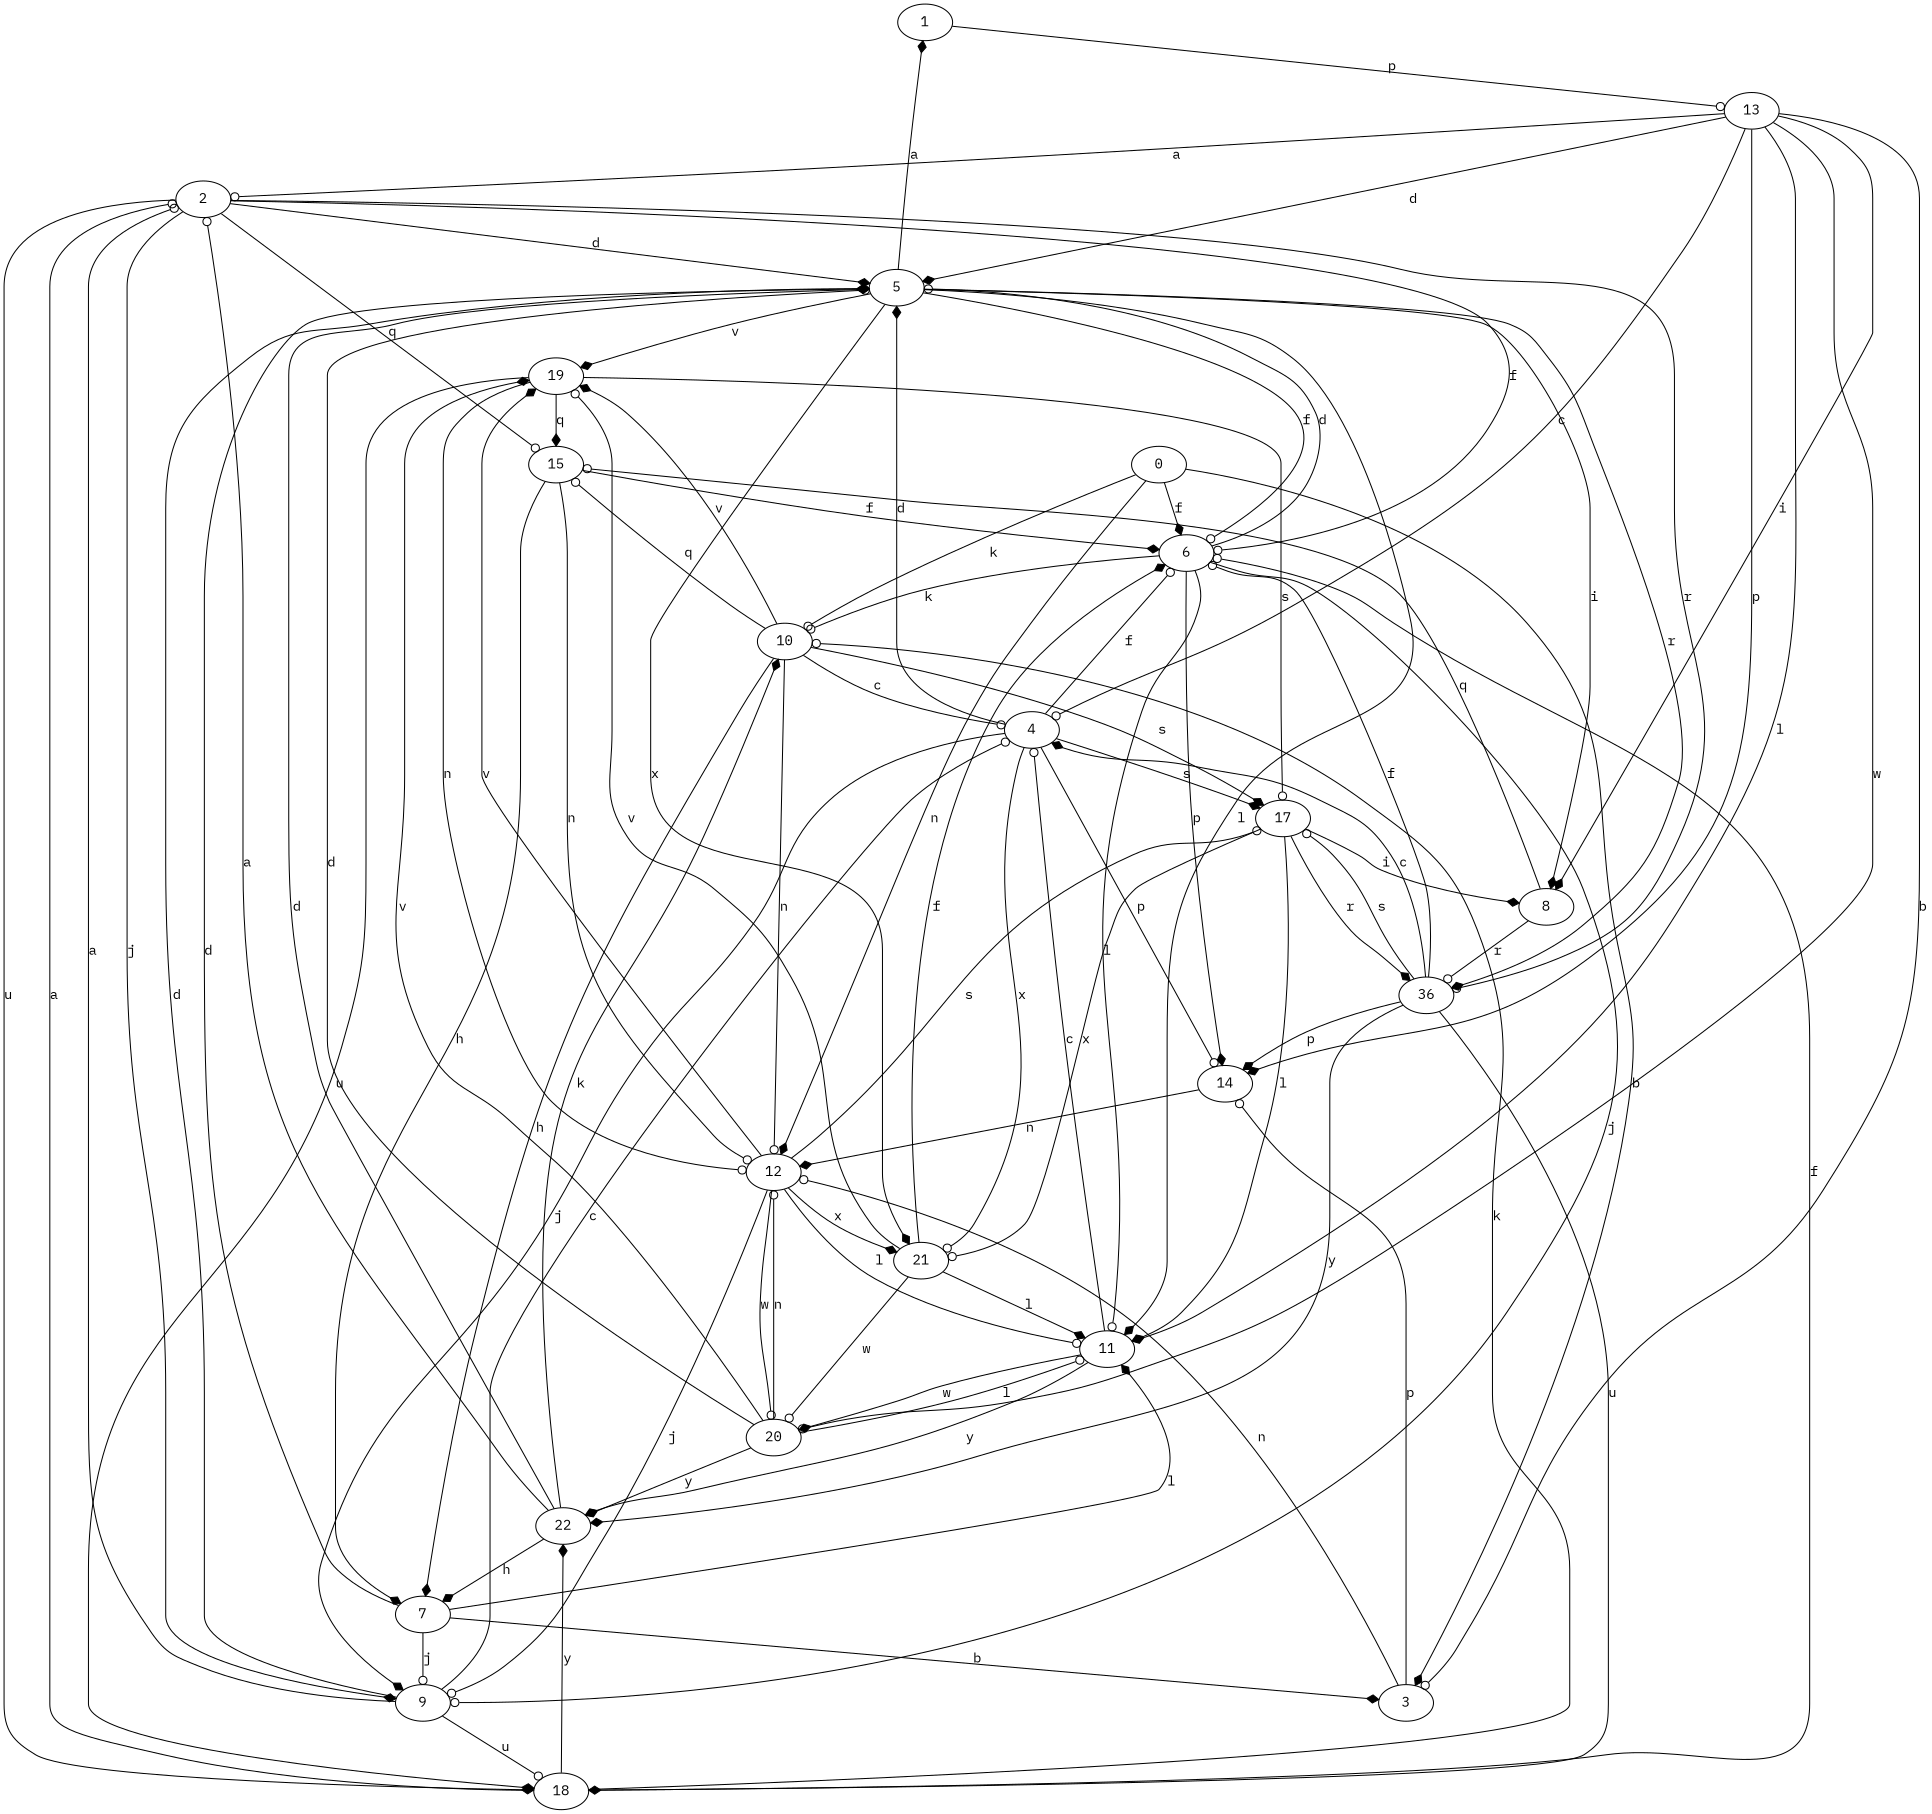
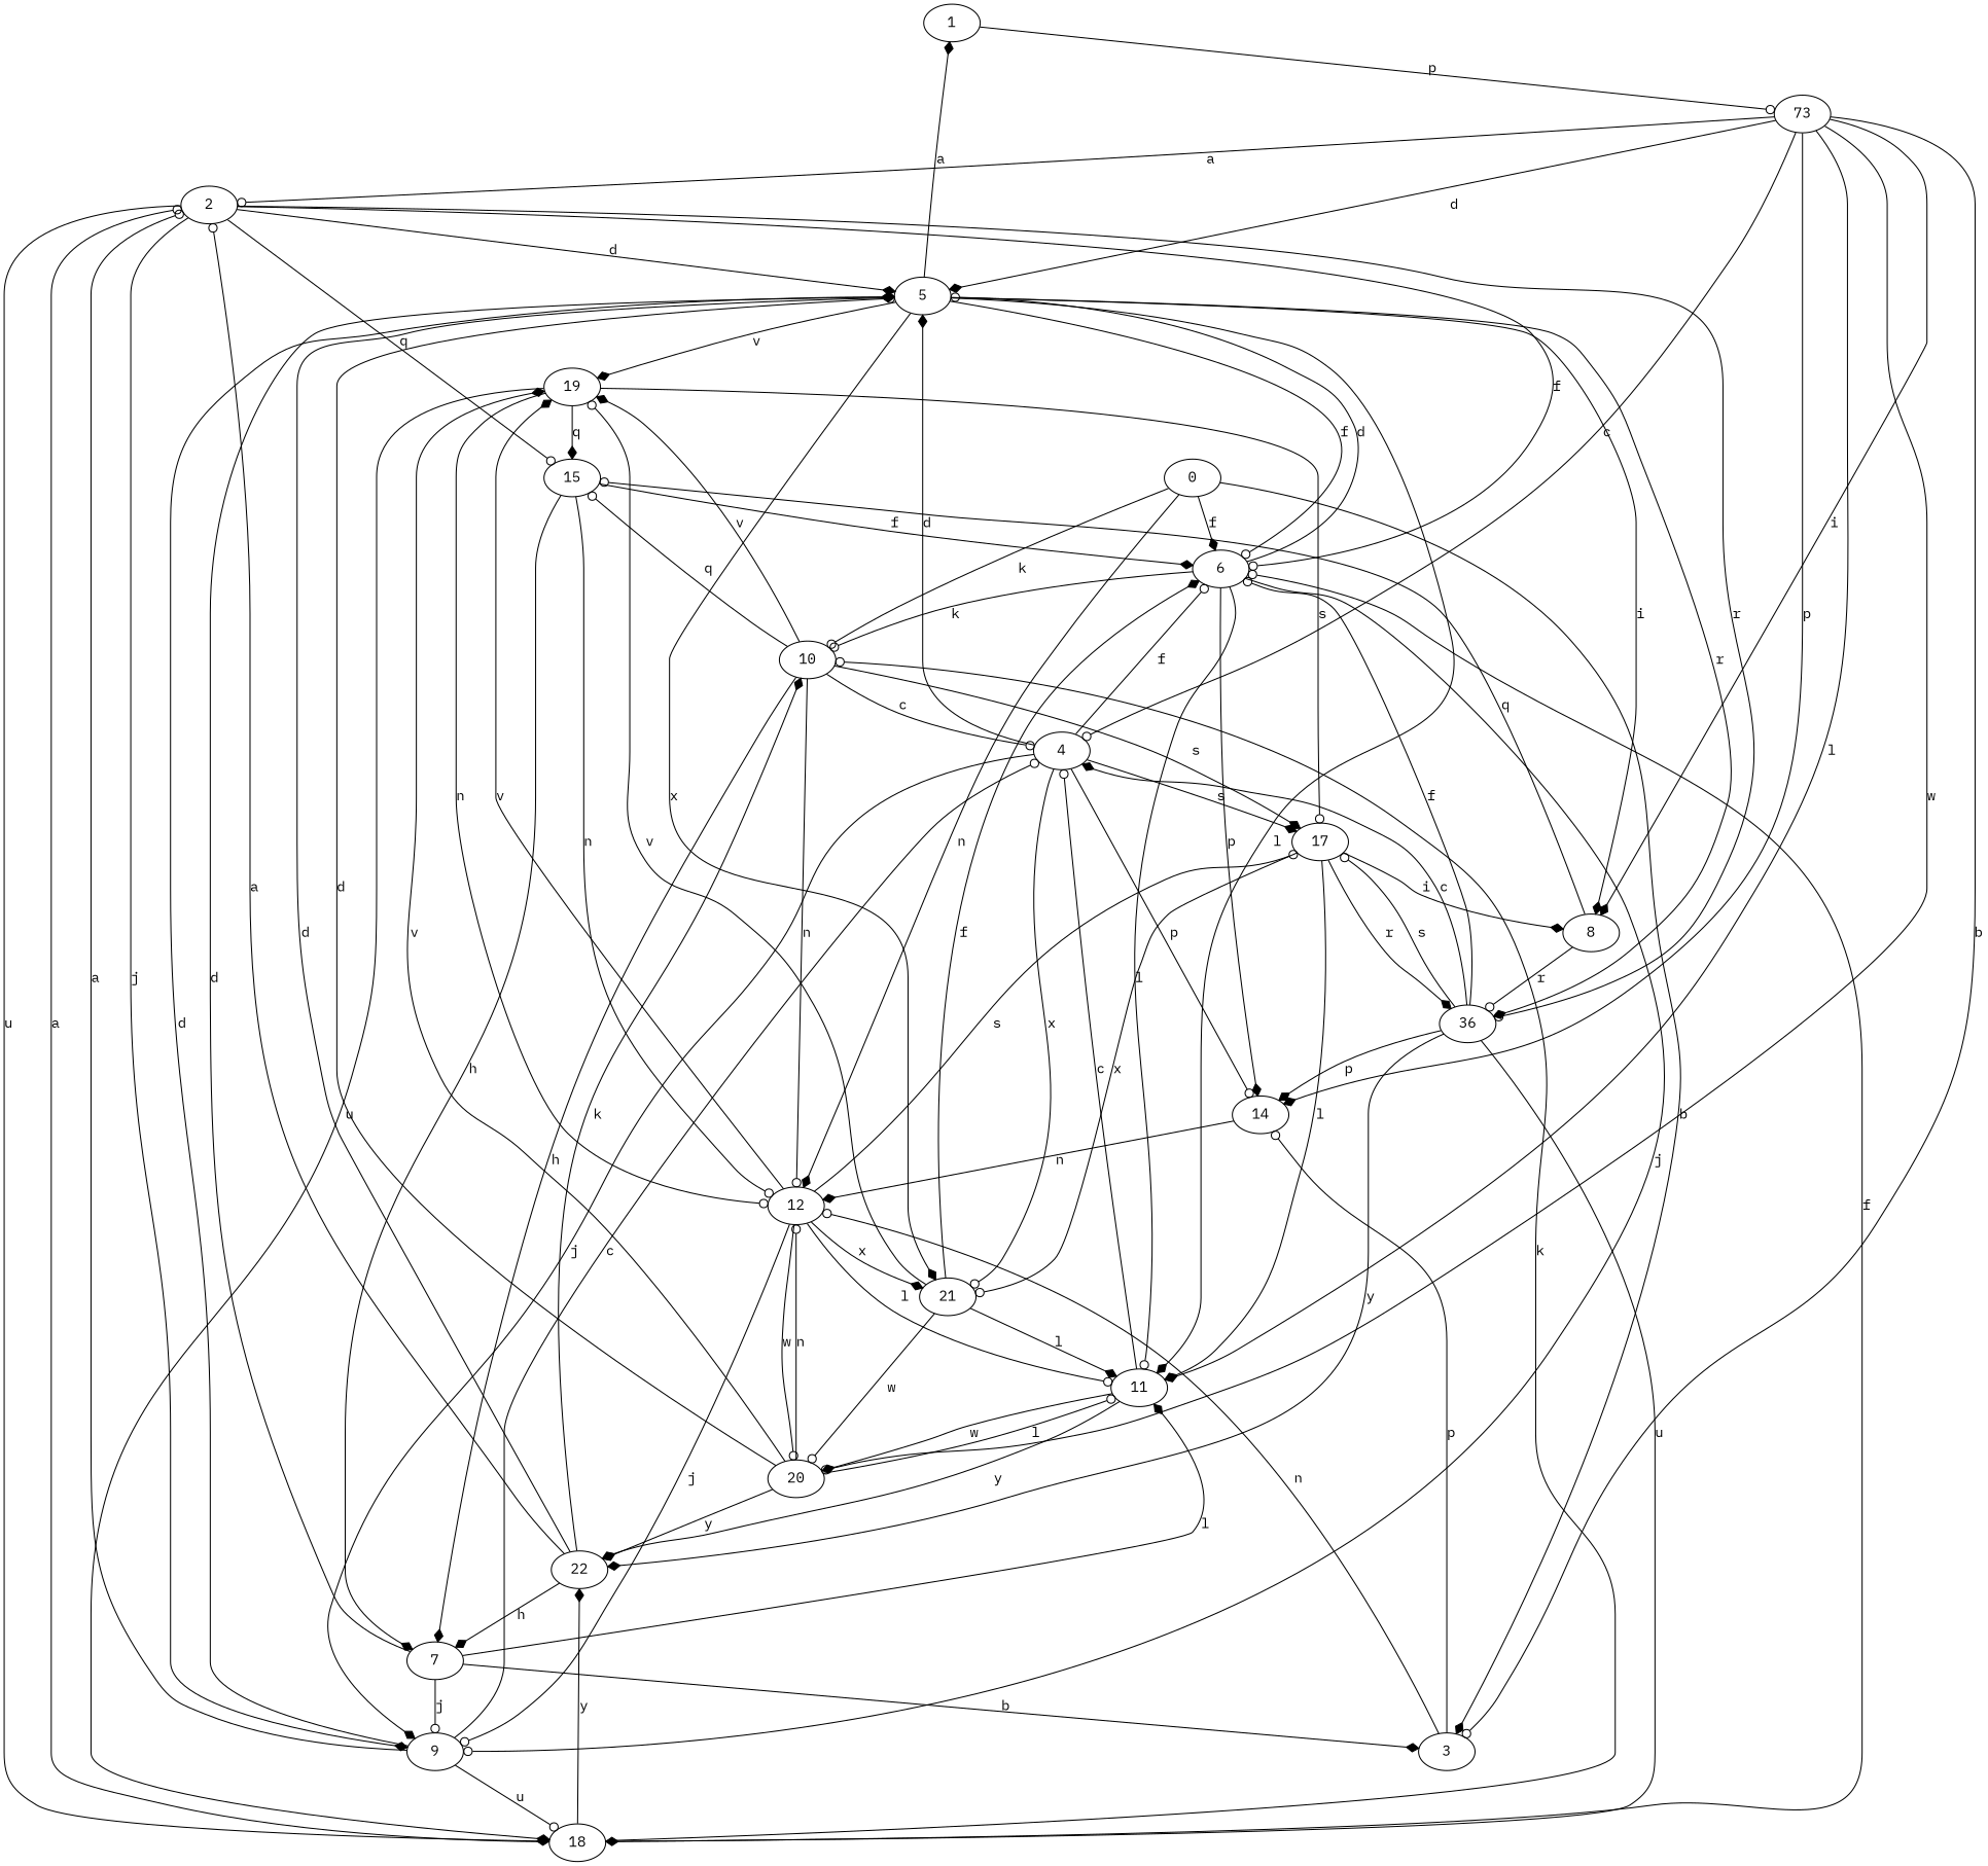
  strict digraph {
    fontname="IBM Plex Mono"
    node [fontname="IBM Plex Mono"]
    edge [arrowhead=diamond fontname="IBM Plex Mono"]
    1
-   13
+   13 [label=73]
    2
    5
    3
    14
    4
    8
    11
    20
    6
    9
    15
    n14 [label=36]
    18
    21
    19
    10
    12
    7
    17
    22
    0
    1 -> 13 [arrowhead=odot label=p]
    13 -> 2 [arrowhead=odot label=a]
    13 -> 5 [label=d]
    13 -> 3 [arrowhead=odot label=b]
    13 -> 14 [label=p]
    13 -> 4 [arrowhead=odot label=c]
    13 -> 8 [label=i]
    13 -> 11 [label=l]
    13 -> 20 [arrowhead=odot label=w]
    2 -> 5 [label=d]
    2 -> 6 [arrowhead=odot label=f]
    2 -> 9 [label=j]
    2 -> 15 [arrowhead=odot label=q]
    2 -> n14 [arrowhead=odot label=r]
    2 -> 18 [label=u]
    5 -> 1 [label=a]
    5 -> 8 [label=i]
    5 -> 11 [label=l]
    5 -> 6 [arrowhead=odot label=f]
    5 -> n14 [label=r]
    5 -> 21 [label=x]
    5 -> 19 [label=v]
    3 -> 14 [arrowhead=odot label=p]
    3 -> 12 [arrowhead=odot label=n]
    14 -> 12 [label=n]
    4 -> 5 [label=d]
    4 -> 14 [arrowhead=odot label=p]
    4 -> 6 [arrowhead=odot label=f]
    4 -> 9 [label=j]
    4 -> 21 [arrowhead=odot label=x]
    4 -> 17 [label=s]
    8 -> 15 [arrowhead=odot label=q]
    8 -> n14 [arrowhead=odot label=r]
    11 -> 4 [arrowhead=odot label=c]
    11 -> 20 [label=w]
    11 -> 22 [label=y]
    20 -> 5 [arrowhead=odot label=d]
    20 -> 11 [arrowhead=odot label=l]
    20 -> 19 [label=v]
    20 -> 12 [arrowhead=odot label=n]
    20 -> 22 [label=y]
    6 -> 5 [arrowhead=odot label=d]
    6 -> 14 [label=p]
    6 -> 11 [arrowhead=odot label=l]
    6 -> 9 [arrowhead=odot label=j]
    6 -> 10 [arrowhead=odot label=k]
    9 -> 2 [arrowhead=odot label=a]
    9 -> 5 [label=d]
    9 -> 4 [arrowhead=odot label=c]
    9 -> 18 [arrowhead=odot label=u]
    15 -> 6 [label=f]
    15 -> 12 [arrowhead=odot label=n]
    15 -> 7 [label=h]
    n14 -> 14 [label=p]
    n14 -> 4 [label=c]
    n14 -> 6 [arrowhead=odot label=f]
    n14 -> 18 [label=u]
    n14 -> 17 [arrowhead=odot label=s]
    n14 -> 22 [label=y]
    18 -> 2 [arrowhead=odot label=a]
    18 -> 6 [arrowhead=odot label=f]
    18 -> 10 [arrowhead=odot label=k]
    18 -> 22 [label=y]
    21 -> 11 [label=l]
    21 -> 20 [arrowhead=odot label=w]
    21 -> 6 [label=f]
    21 -> 19 [arrowhead=odot label=v]
    19 -> 15 [label=q]
    19 -> 18 [label=u]
    19 -> 12 [arrowhead=odot label=n]
    19 -> 17 [arrowhead=odot label=s]
    10 -> 4 [arrowhead=odot label=c]
    10 -> 15 [arrowhead=odot label=q]
    10 -> 19 [label=v]
    10 -> 12 [arrowhead=odot label=n]
    10 -> 7 [label=h]
    10 -> 17 [label=s]
    12 -> 11 [arrowhead=odot label=l]
    12 -> 20 [arrowhead=odot label=w]
    12 -> 9 [arrowhead=odot label=j]
    12 -> 21 [label=x]
    12 -> 19 [label=v]
    12 -> 17 [arrowhead=odot label=s]
    7 -> 5 [label=d]
    7 -> 3 [label=b]
    7 -> 11 [label=l]
    7 -> 9 [arrowhead=odot label=j]
    17 -> 8 [label=i]
    17 -> 11 [label=l]
    17 -> n14 [label=r]
    17 -> 21 [arrowhead=odot label=x]
    22 -> 2 [arrowhead=odot label=a]
    22 -> 5 [label=d]
    22 -> 10 [label=k]
    22 -> 7 [label=h]
    0 -> 3 [label=b]
    0 -> 6 [label=f]
    0 -> 10 [arrowhead=odot label=k]
    0 -> 12 [label=n]
  }
